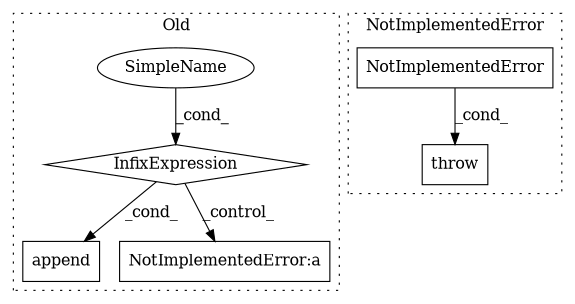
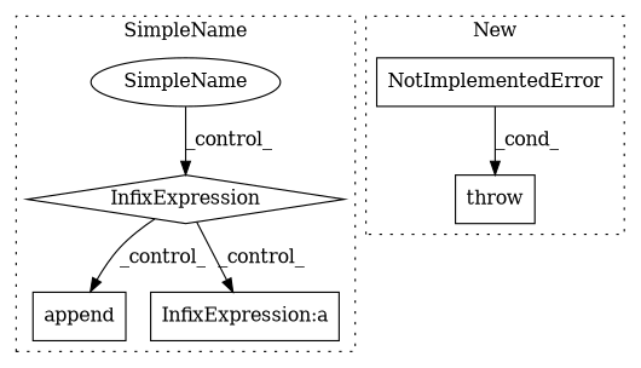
  digraph {
    node [a=32 shape=box]
    n1 [l="7,1" label=append s="2249,2313"]
    n2 [a=25 l="4,2" label=InfixExpression s="2118,2140" shape=diamond]
    n3 [a=42 label=SimpleName shape=ellipse]
-   n4 [a=27 l=3 label="NotImplementedError:a" s=2197]
+   n4 [a=27 l=3 label="InfixExpression:a" s=2197]
    n5 [l="20,1" label=NotImplementedError s="2727,2795"]
    n6 [a=53 l=6 label=throw s=2721]
    subgraph cluster_1 {
-     label=Old
+     label=SimpleName
      style=dotted
      n1
      n2
      n3
      n4
    }
    subgraph cluster_2 {
-     label=NotImplementedError
+     label=New
      style=dotted
      n5
      n6
    }
-   n2 -> n1 [label=_cond_]
+   n2 -> n1 [label=_control_]
    n2 -> n4 [label=_control_]
-   n3 -> n2 [label=_cond_]
+   n3 -> n2 [label=_control_]
    n5 -> n6 [label=_cond_]
  }
